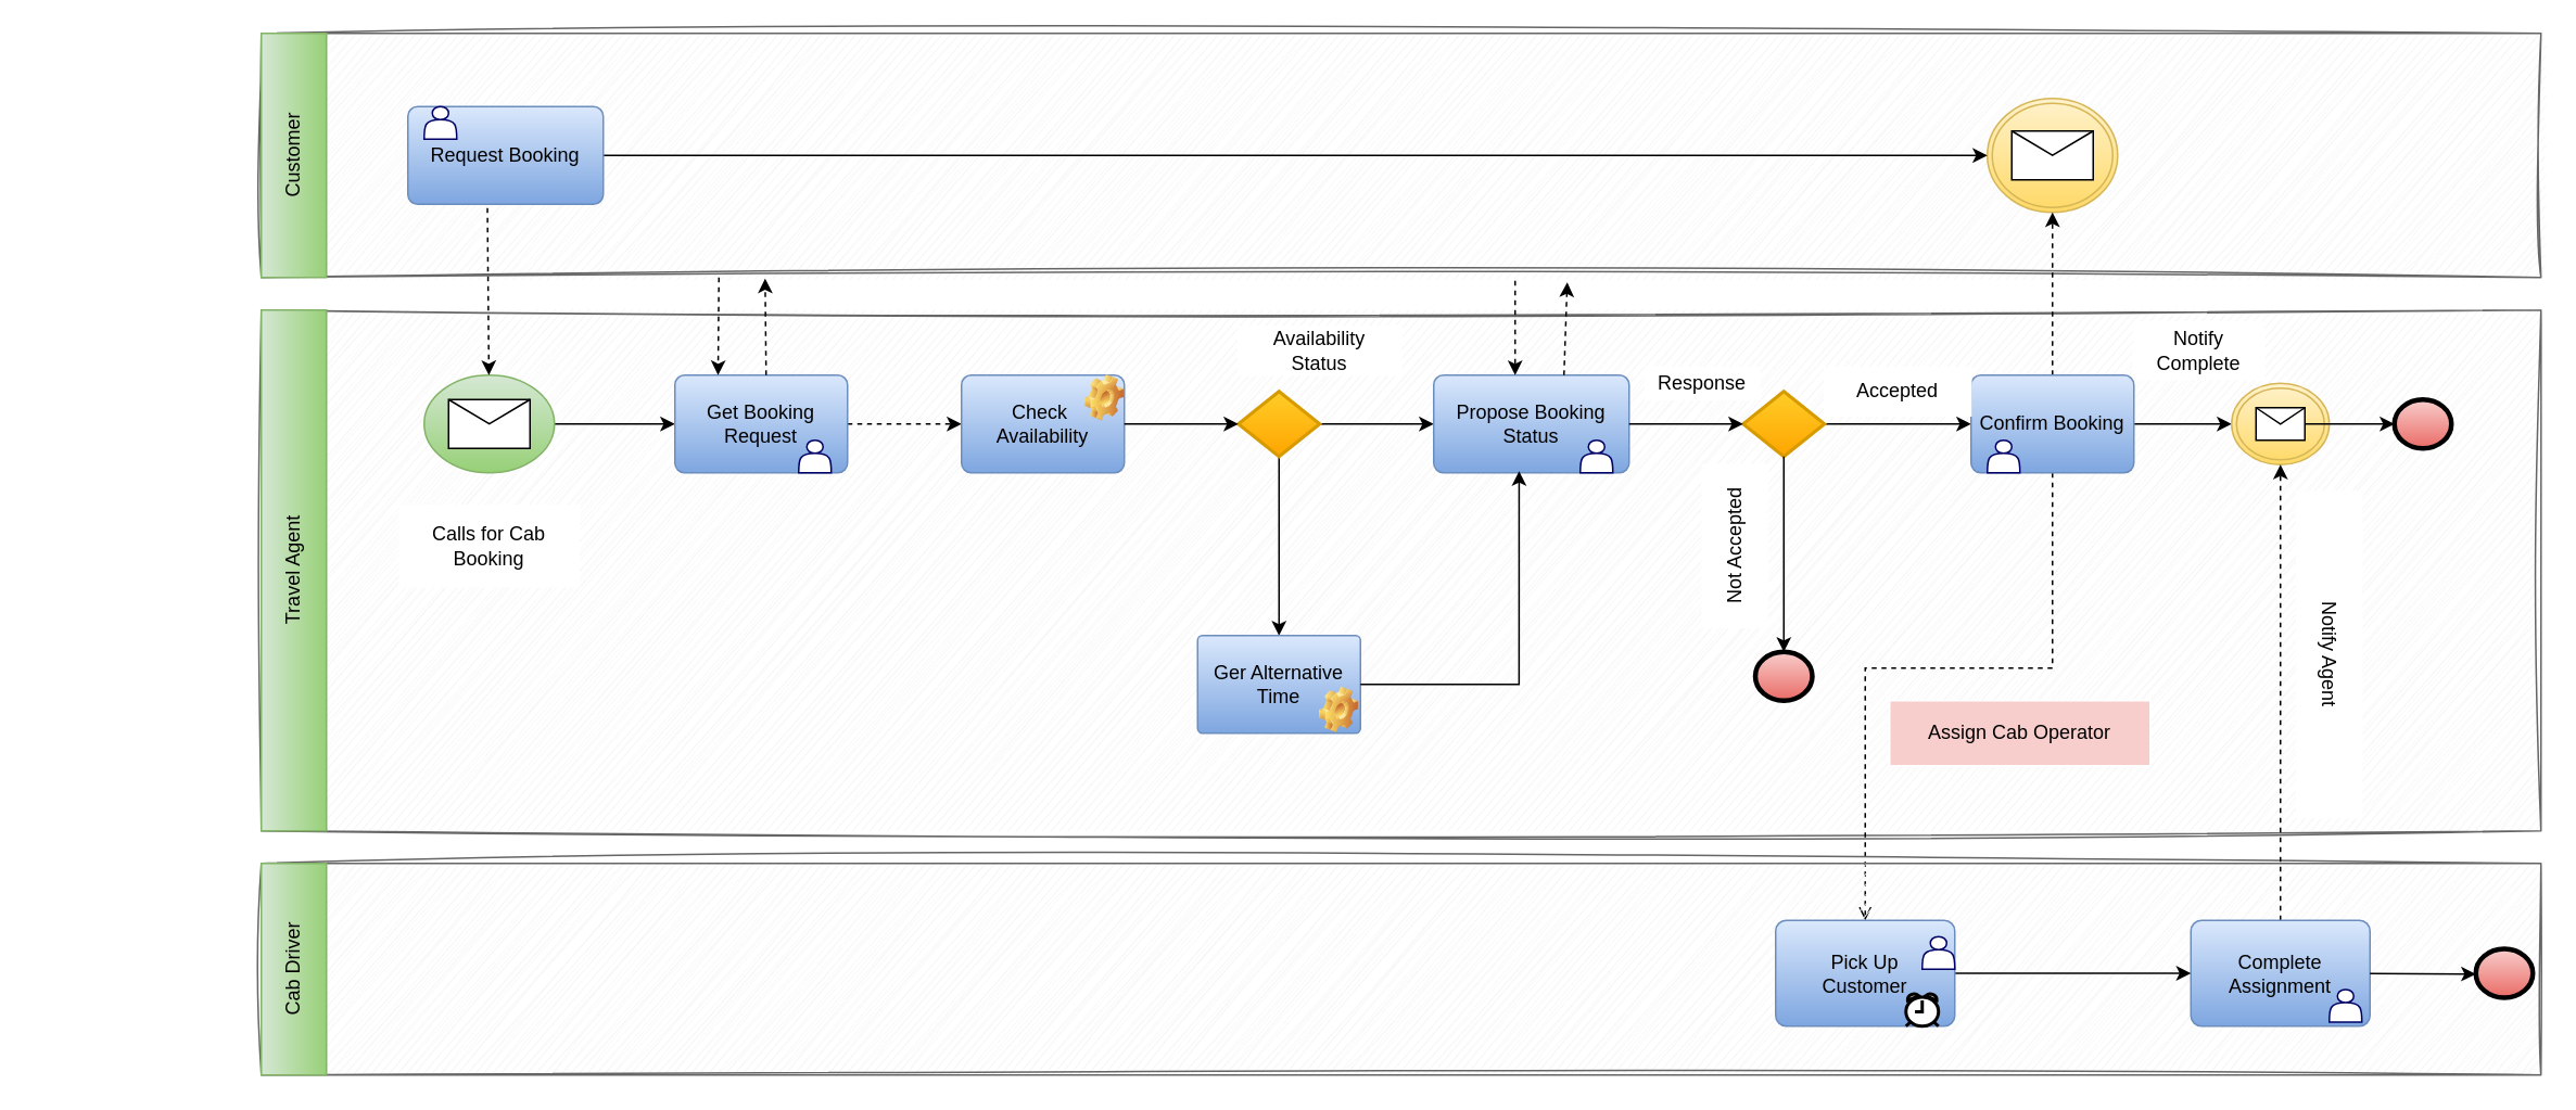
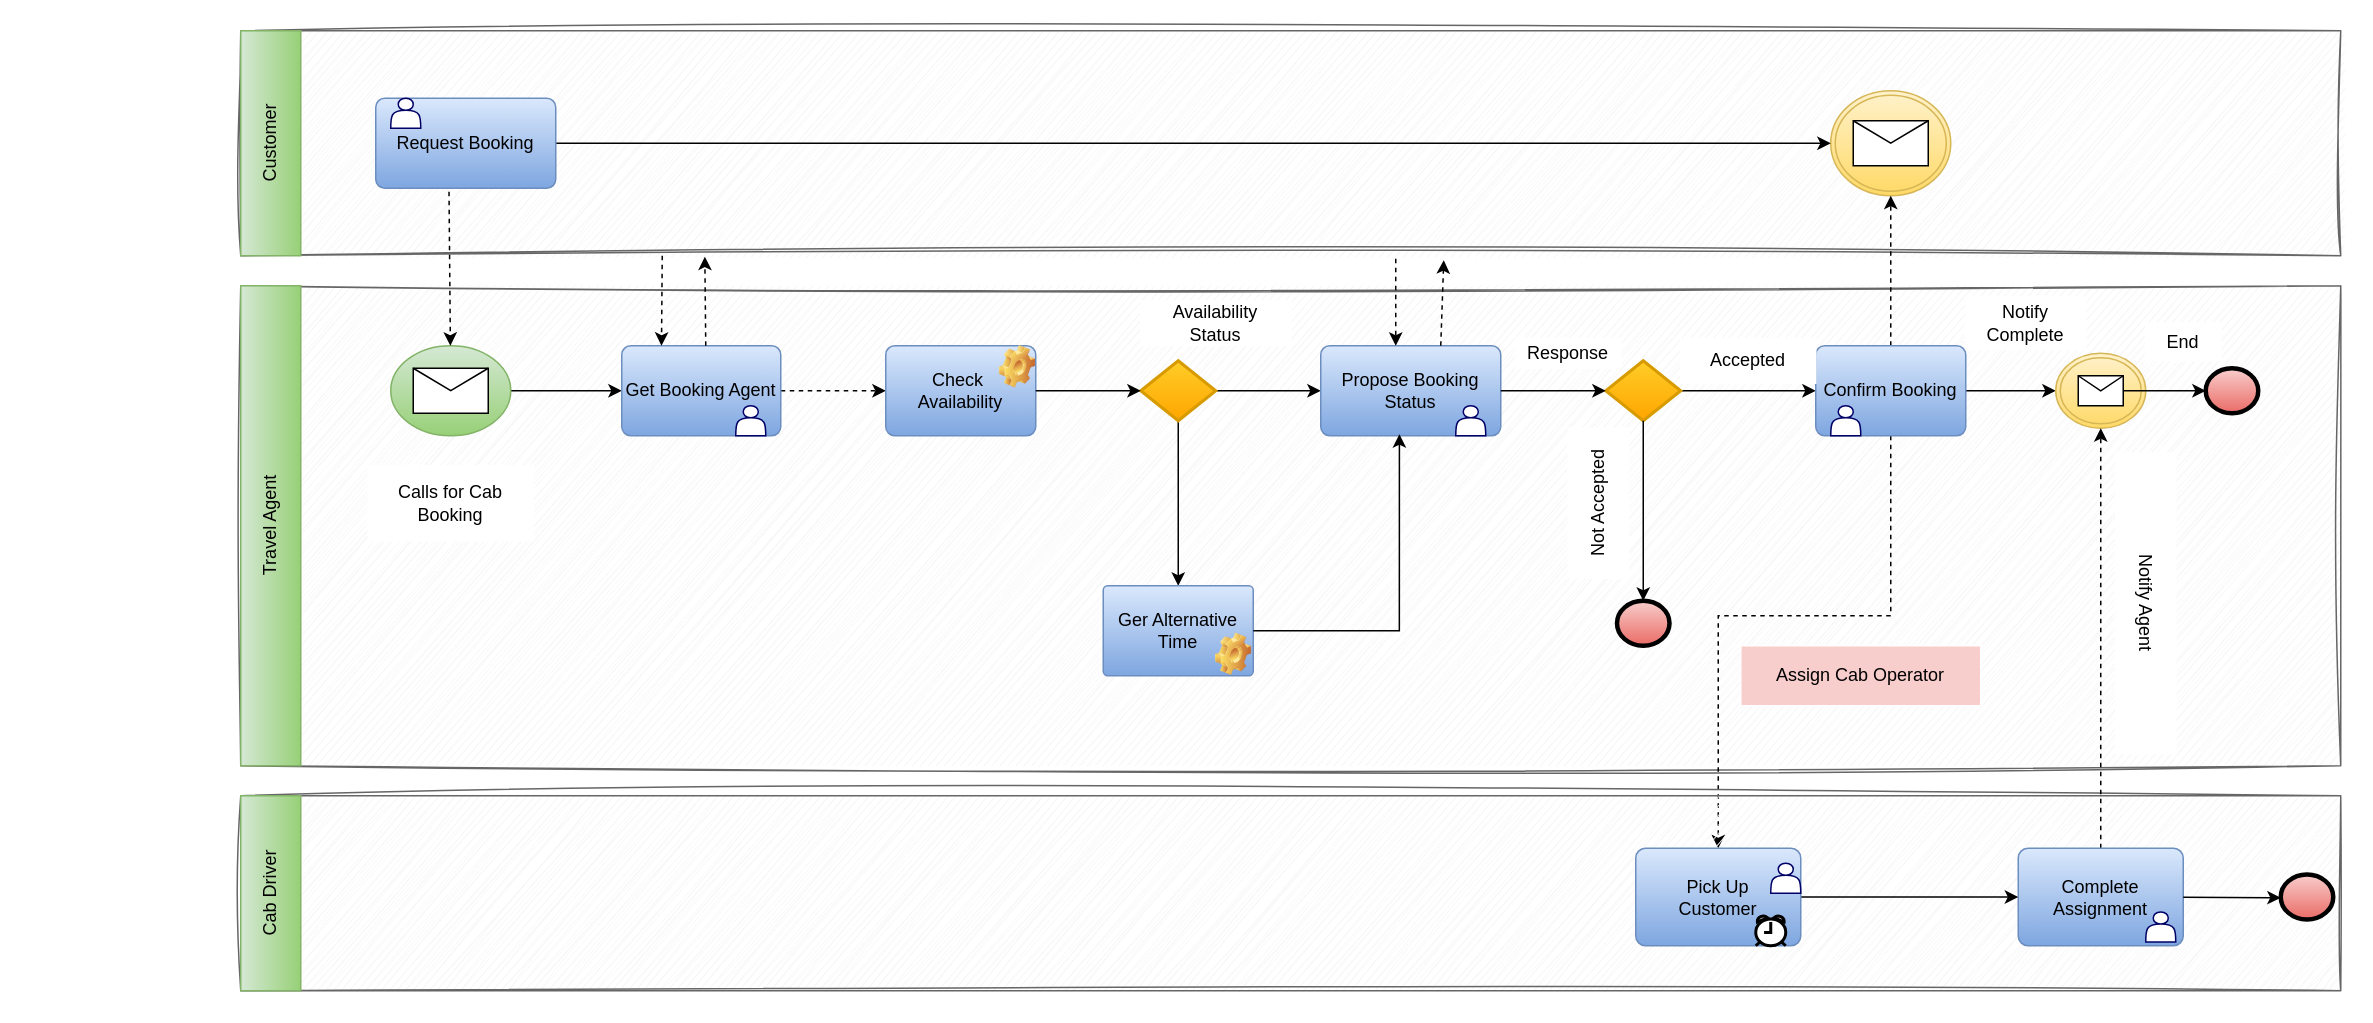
  <mxCell id="0" />
  <mxCell id="1" parent="0" />
  <mxCell id="2" value="" style="rounded=0;whiteSpace=wrap;html=1;sketch=1;curveFitting=1;jiggle=2;fillColor=#f5f5f5;fontColor=#333333;strokeColor=#666666;" vertex="1" parent="1"><mxGeometry x="160" y="20" width="1400" height="150" as="geometry" /></mxCell>
  <mxCell id="3" value="" style="ellipse;shape=doubleEllipse;margin=3;whiteSpace=wrap;html=1;align=center;fillColor=#fff2cc;strokeColor=#d6b656;gradientColor=#ffd966;" vertex="1" parent="1"><mxGeometry x="1220" y="60" width="80" height="70" as="geometry" /></mxCell>
  <mxCell id="4" value="" style="shape=message;html=1;html=1;outlineConnect=0;labelPosition=center;verticalLabelPosition=bottom;align=center;verticalAlign=top;" vertex="1" parent="1"><mxGeometry x="1235" y="80" width="50" height="30" as="geometry" /></mxCell>
  <mxCell id="5" style="edgeStyle=orthogonalEdgeStyle;rounded=0;orthogonalLoop=1;jettySize=auto;html=1;entryX=0;entryY=0.5;entryDx=0;entryDy=0;" edge="1" parent="1" source="6" target="3"><mxGeometry relative="1" as="geometry" /></mxCell>
  <mxCell id="6" value="Request Booking" style="rounded=1;arcSize=10;whiteSpace=wrap;html=1;align=center;fillColor=#dae8fc;gradientColor=#7ea6e0;strokeColor=#6c8ebf;" vertex="1" parent="1"><mxGeometry x="250" y="65" width="120" height="60" as="geometry" /></mxCell>
  <mxCell id="7" value="" style="shape=actor;whiteSpace=wrap;html=1;strokeColor=#000066;" vertex="1" parent="1"><mxGeometry x="260" y="65" width="20" height="20" as="geometry" /></mxCell>
  <mxCell id="8" value="" style="html=1;whiteSpace=wrap;strokeColor=#666666;sketch=1;curveFitting=1;jiggle=2;fillColor=#f5f5f5;fontColor=#333333;" vertex="1" parent="1"><mxGeometry x="160" y="190" width="1400" height="320" as="geometry" /></mxCell>
  <mxCell id="9" style="edgeStyle=orthogonalEdgeStyle;rounded=0;orthogonalLoop=1;jettySize=auto;html=1;entryX=0;entryY=0.5;entryDx=0;entryDy=0;" edge="1" parent="1" source="10" target="13"><mxGeometry relative="1" as="geometry" /></mxCell>
  <mxCell id="10" value="" style="ellipse;whiteSpace=wrap;html=1;align=center;fillColor=#d5e8d4;gradientColor=#97d077;strokeColor=#82b366;" vertex="1" parent="1"><mxGeometry x="260" y="230" width="80" height="60" as="geometry" /></mxCell>
  <mxCell id="11" value="" style="shape=message;html=1;html=1;outlineConnect=0;labelPosition=center;verticalLabelPosition=bottom;align=center;verticalAlign=top;" vertex="1" parent="1"><mxGeometry x="275" y="245" width="50" height="30" as="geometry" /></mxCell>
  <mxCell id="12" style="edgeStyle=orthogonalEdgeStyle;rounded=0;orthogonalLoop=1;jettySize=auto;html=1;entryX=0;entryY=0.5;entryDx=0;entryDy=0;dashed=1;" edge="1" parent="1" source="13" target="19"><mxGeometry relative="1" as="geometry" /></mxCell>
- <mxCell id="13" value="Get Booking Request" style="rounded=1;arcSize=10;whiteSpace=wrap;html=1;align=center;fillColor=#dae8fc;gradientColor=#7ea6e0;strokeColor=#6c8ebf;" vertex="1" parent="1"><mxGeometry x="414" y="230" width="106" height="60" as="geometry" /></mxCell>
+ <mxCell id="13" value="Get Booking Agent" style="rounded=1;arcSize=10;whiteSpace=wrap;html=1;align=center;fillColor=#dae8fc;gradientColor=#7ea6e0;strokeColor=#6c8ebf;" vertex="1" parent="1"><mxGeometry x="414" y="230" width="106" height="60" as="geometry" /></mxCell>
  <mxCell id="14" value="" style="shape=actor;whiteSpace=wrap;html=1;strokeColor=#000066;" vertex="1" parent="1"><mxGeometry x="490" y="270" width="20" height="20" as="geometry" /></mxCell>
  <mxCell id="15" value="Calls for Cab&lt;br&gt;Booking" style="html=1;whiteSpace=wrap;strokeColor=#FFFFFF;" vertex="1" parent="1"><mxGeometry x="245" y="310" width="110" height="50" as="geometry" /></mxCell>
  <mxCell id="16" style="rounded=0;orthogonalLoop=1;jettySize=auto;html=1;exitX=0.407;exitY=1.04;exitDx=0;exitDy=0;exitPerimeter=0;dashed=1;" edge="1" parent="1" source="6" target="10"><mxGeometry relative="1" as="geometry" /></mxCell>
  <mxCell id="17" style="rounded=0;orthogonalLoop=1;jettySize=auto;html=1;entryX=0.25;entryY=0;entryDx=0;entryDy=0;dashed=1;" edge="1" parent="1" target="13"><mxGeometry relative="1" as="geometry"><mxPoint x="441" y="170" as="sourcePoint" /><mxPoint x="440" y="230" as="targetPoint" /></mxGeometry></mxCell>
  <mxCell id="18" style="rounded=0;orthogonalLoop=1;jettySize=auto;html=1;entryX=0.221;entryY=1.004;entryDx=0;entryDy=0;entryPerimeter=0;dashed=1;" edge="1" parent="1" target="2"><mxGeometry relative="1" as="geometry"><mxPoint x="470" y="160" as="targetPoint" /><mxPoint x="470" y="230" as="sourcePoint" /></mxGeometry></mxCell>
  <mxCell id="19" value="Check&amp;nbsp;&lt;br&gt;Availability" style="rounded=1;arcSize=10;whiteSpace=wrap;html=1;align=center;fillColor=#dae8fc;gradientColor=#7ea6e0;strokeColor=#6c8ebf;" vertex="1" parent="1"><mxGeometry x="590" y="230" width="100" height="60" as="geometry" /></mxCell>
  <mxCell id="20" value="" style="shape=image;html=1;verticalLabelPosition=bottom;verticalAlign=top;imageAspect=1;aspect=fixed;image=img/clipart/Gear_128x128.png" vertex="1" parent="1"><mxGeometry x="665.9" y="230" width="24.1" height="28.27" as="geometry" /></mxCell>
  <mxCell id="21" style="edgeStyle=orthogonalEdgeStyle;rounded=0;orthogonalLoop=1;jettySize=auto;html=1;" edge="1" parent="1" source="23" target="26"><mxGeometry relative="1" as="geometry" /></mxCell>
  <mxCell id="22" style="edgeStyle=orthogonalEdgeStyle;rounded=0;orthogonalLoop=1;jettySize=auto;html=1;entryX=0;entryY=0.5;entryDx=0;entryDy=0;" edge="1" parent="1" source="23" target="28"><mxGeometry relative="1" as="geometry" /></mxCell>
  <mxCell id="23" value="" style="strokeWidth=2;html=1;shape=mxgraph.flowchart.decision;whiteSpace=wrap;fillColor=#ffcd28;gradientColor=#ffa500;strokeColor=#d79b00;" vertex="1" parent="1"><mxGeometry x="760" y="240" width="50" height="40" as="geometry" /></mxCell>
  <mxCell id="24" style="edgeStyle=orthogonalEdgeStyle;rounded=0;orthogonalLoop=1;jettySize=auto;html=1;entryX=0;entryY=0.5;entryDx=0;entryDy=0;entryPerimeter=0;" edge="1" parent="1" source="19" target="23"><mxGeometry relative="1" as="geometry" /></mxCell>
  <mxCell id="25" value="Availability&lt;br&gt;Status" style="whiteSpace=wrap;html=1;align=center;strokeColor=#FFFFFF;" vertex="1" parent="1"><mxGeometry x="760" y="200" width="100" height="30" as="geometry" /></mxCell>
  <mxCell id="26" value="Ger Alternative&lt;br&gt;Time" style="rounded=1;arcSize=5;whiteSpace=wrap;html=1;align=center;fillColor=#dae8fc;gradientColor=#7ea6e0;strokeColor=#6c8ebf;" vertex="1" parent="1"><mxGeometry x="735" y="390" width="100" height="60" as="geometry" /></mxCell>
  <mxCell id="27" value="" style="shape=image;html=1;verticalLabelPosition=bottom;verticalAlign=top;imageAspect=1;aspect=fixed;image=img/clipart/Gear_128x128.png" vertex="1" parent="1"><mxGeometry x="810" y="421.73" width="24.1" height="28.27" as="geometry" /></mxCell>
  <mxCell id="28" value="Propose Booking&lt;br&gt;Status" style="rounded=1;arcSize=10;whiteSpace=wrap;html=1;align=center;fillColor=#dae8fc;gradientColor=#7ea6e0;strokeColor=#6c8ebf;" vertex="1" parent="1"><mxGeometry x="880" y="230" width="120" height="60" as="geometry" /></mxCell>
  <mxCell id="29" value="" style="shape=actor;whiteSpace=wrap;html=1;strokeColor=#000066;" vertex="1" parent="1"><mxGeometry x="970" y="270" width="20" height="20" as="geometry" /></mxCell>
  <mxCell id="30" style="edgeStyle=orthogonalEdgeStyle;rounded=0;orthogonalLoop=1;jettySize=auto;html=1;entryX=0;entryY=0.5;entryDx=0;entryDy=0;exitX=0.28;exitY=1.015;exitDx=0;exitDy=0;exitPerimeter=0;dashed=1;" edge="1" parent="1"><mxGeometry relative="1" as="geometry"><mxPoint x="930" y="172" as="sourcePoint" /><mxPoint x="930" y="230" as="targetPoint" /></mxGeometry></mxCell>
  <mxCell id="31" style="rounded=0;orthogonalLoop=1;jettySize=auto;html=1;entryX=0.312;entryY=1.02;entryDx=0;entryDy=0;entryPerimeter=0;dashed=1;" edge="1" parent="1"><mxGeometry relative="1" as="geometry"><mxPoint x="962" y="173" as="targetPoint" /><mxPoint x="960" y="230" as="sourcePoint" /></mxGeometry></mxCell>
  <mxCell id="32" style="edgeStyle=orthogonalEdgeStyle;rounded=0;orthogonalLoop=1;jettySize=auto;html=1;" edge="1" parent="1" source="33" target="42"><mxGeometry relative="1" as="geometry" /></mxCell>
  <mxCell id="33" value="" style="strokeWidth=2;html=1;shape=mxgraph.flowchart.decision;whiteSpace=wrap;fillColor=#ffcd28;gradientColor=#ffa500;strokeColor=#d79b00;" vertex="1" parent="1"><mxGeometry x="1070" y="240" width="50" height="40" as="geometry" /></mxCell>
  <mxCell id="34" style="edgeStyle=orthogonalEdgeStyle;rounded=0;orthogonalLoop=1;jettySize=auto;html=1;entryX=0;entryY=0.5;entryDx=0;entryDy=0;entryPerimeter=0;" edge="1" parent="1" source="28" target="33"><mxGeometry relative="1" as="geometry" /></mxCell>
  <mxCell id="35" value="Response" style="whiteSpace=wrap;html=1;align=center;strokeColor=#FFFFFF;" vertex="1" parent="1"><mxGeometry x="1010" y="225" width="70" height="20" as="geometry" /></mxCell>
  <mxCell id="36" value="" style="verticalLabelPosition=bottom;verticalAlign=top;html=1;shape=mxgraph.flowchart.on-page_reference;fillColor=#f8cecc;gradientColor=#ea6b66;strokeColor=#000000;strokeWidth=3;" vertex="1" parent="1"><mxGeometry x="1077.5" y="400" width="35" height="30" as="geometry" /></mxCell>
  <mxCell id="37" style="edgeStyle=orthogonalEdgeStyle;rounded=0;orthogonalLoop=1;jettySize=auto;html=1;entryX=0.5;entryY=0;entryDx=0;entryDy=0;entryPerimeter=0;" edge="1" parent="1" source="33" target="36"><mxGeometry relative="1" as="geometry" /></mxCell>
  <mxCell id="38" value="Not Accepted" style="whiteSpace=wrap;html=1;align=center;rotation=-90;strokeColor=#FFFFFF;" vertex="1" parent="1"><mxGeometry x="1015" y="315" width="100" height="40" as="geometry" /></mxCell>
  <mxCell id="39" style="edgeStyle=orthogonalEdgeStyle;rounded=0;orthogonalLoop=1;jettySize=auto;html=1;entryX=0.5;entryY=1;entryDx=0;entryDy=0;dashed=1;" edge="1" parent="1" source="42" target="3"><mxGeometry relative="1" as="geometry" /></mxCell>
  <mxCell id="40" style="edgeStyle=orthogonalEdgeStyle;rounded=0;orthogonalLoop=1;jettySize=auto;html=1;" edge="1" parent="1" source="42" target="46"><mxGeometry relative="1" as="geometry" /></mxCell>
- <mxCell id="41" style="edgeStyle=orthogonalEdgeStyle;rounded=0;orthogonalLoop=1;jettySize=auto;html=1;entryX=0.5;entryY=0;entryDx=0;entryDy=0;dashed=1;endArrow=open;" edge="1" parent="1" source="42" target="63"><mxGeometry relative="1" as="geometry"><Array as="points"><mxPoint x="1260" y="410" /><mxPoint x="1145" y="410" /></Array></mxGeometry></mxCell>
+ <mxCell id="41" style="edgeStyle=orthogonalEdgeStyle;rounded=0;orthogonalLoop=1;jettySize=auto;html=1;entryX=0.5;entryY=0;entryDx=0;entryDy=0;dashed=1;" edge="1" parent="1" source="42" target="63"><mxGeometry relative="1" as="geometry"><Array as="points"><mxPoint x="1260" y="410" /><mxPoint x="1145" y="410" /></Array></mxGeometry></mxCell>
  <mxCell id="42" value="Confirm Booking" style="rounded=1;arcSize=10;whiteSpace=wrap;html=1;align=center;fillColor=#dae8fc;gradientColor=#7ea6e0;strokeColor=#6c8ebf;" vertex="1" parent="1"><mxGeometry x="1210" y="230" width="100" height="60" as="geometry" /></mxCell>
  <mxCell id="43" value="" style="shape=actor;whiteSpace=wrap;html=1;strokeColor=#000066;" vertex="1" parent="1"><mxGeometry x="1220" y="270" width="20" height="20" as="geometry" /></mxCell>
  <mxCell id="44" value="Accepted" style="whiteSpace=wrap;html=1;align=center;strokeColor=#FFFFFF;" vertex="1" parent="1"><mxGeometry x="1120" y="225" width="90" height="30" as="geometry" /></mxCell>
  <mxCell id="45" style="edgeStyle=orthogonalEdgeStyle;rounded=0;orthogonalLoop=1;jettySize=auto;html=1;entryX=0.437;entryY=0.983;entryDx=0;entryDy=0;entryPerimeter=0;" edge="1" parent="1" source="26" target="28"><mxGeometry relative="1" as="geometry" /></mxCell>
  <mxCell id="46" value="" style="ellipse;shape=doubleEllipse;margin=3;whiteSpace=wrap;html=1;align=center;fillColor=#fff2cc;strokeColor=#d6b656;gradientColor=#ffd966;" vertex="1" parent="1"><mxGeometry x="1370" y="235" width="60" height="50" as="geometry" /></mxCell>
  <mxCell id="47" style="edgeStyle=orthogonalEdgeStyle;rounded=0;orthogonalLoop=1;jettySize=auto;html=1;" edge="1" parent="1" source="48" target="50"><mxGeometry relative="1" as="geometry" /></mxCell>
  <mxCell id="48" value="" style="shape=message;html=1;html=1;outlineConnect=0;labelPosition=center;verticalLabelPosition=bottom;align=center;verticalAlign=top;" vertex="1" parent="1"><mxGeometry x="1385" y="250" width="30" height="20" as="geometry" /></mxCell>
  <mxCell id="49" value="Notify&lt;br&gt;Complete" style="whiteSpace=wrap;html=1;align=center;strokeColor=#FFFFFF;" vertex="1" parent="1"><mxGeometry x="1310" y="197.5" width="80" height="35" as="geometry" /></mxCell>
  <mxCell id="50" value="" style="verticalLabelPosition=bottom;verticalAlign=top;html=1;shape=mxgraph.flowchart.on-page_reference;fillColor=#f8cecc;gradientColor=#ea6b66;strokeColor=#000000;strokeWidth=3;" vertex="1" parent="1"><mxGeometry x="1470" y="245" width="35" height="30" as="geometry" /></mxCell>
+ <mxCell id="51" value="End" style="whiteSpace=wrap;html=1;align=center;strokeColor=#FFFFFF;" vertex="1" parent="1"><mxGeometry x="1430" y="215" width="50" height="25" as="geometry" /></mxCell>
  <mxCell id="52" value="" style="whiteSpace=wrap;html=1;align=center;strokeColor=#666666;fillColor=#f5f5f5;fontColor=#333333;sketch=1;curveFitting=1;jiggle=2;" vertex="1" parent="1"><mxGeometry x="160" y="530" width="1400" height="130" as="geometry" /></mxCell>
  <mxCell id="53" value="Cab Driver" style="whiteSpace=wrap;html=1;align=center;rotation=-90;fillColor=#d5e8d4;gradientColor=#97d077;strokeColor=#82b366;" vertex="1" parent="1"><mxGeometry x="115" y="575" width="130" height="40" as="geometry" /></mxCell>
  <mxCell id="54" value="Customer" style="whiteSpace=wrap;html=1;align=center;rotation=-90;fillColor=#d5e8d4;gradientColor=#97d077;strokeColor=#82b366;" vertex="1" parent="1"><mxGeometry x="105" y="75" width="150" height="40" as="geometry" /></mxCell>
  <mxCell id="55" value="Travel Agent" style="whiteSpace=wrap;html=1;align=center;rotation=-90;fillColor=#d5e8d4;gradientColor=#97d077;strokeColor=#82b366;" vertex="1" parent="1"><mxGeometry x="20" y="330" width="320" height="40" as="geometry" /></mxCell>
  <mxCell id="56" style="edgeStyle=orthogonalEdgeStyle;rounded=0;orthogonalLoop=1;jettySize=auto;html=1;entryX=0.5;entryY=1;entryDx=0;entryDy=0;dashed=1;" edge="1" parent="1" source="57" target="46"><mxGeometry relative="1" as="geometry" /></mxCell>
  <mxCell id="57" value="Complete&lt;br&gt;Assignment" style="rounded=1;arcSize=10;whiteSpace=wrap;html=1;align=center;fillColor=#dae8fc;gradientColor=#7ea6e0;strokeColor=#6c8ebf;" vertex="1" parent="1"><mxGeometry x="1345" y="565" width="110" height="65" as="geometry" /></mxCell>
  <mxCell id="58" value="" style="shape=actor;whiteSpace=wrap;html=1;strokeColor=#000066;" vertex="1" parent="1"><mxGeometry x="1430" y="607.5" width="20" height="20" as="geometry" /></mxCell>
  <mxCell id="59" value="Notify Agent" style="whiteSpace=wrap;html=1;align=center;rotation=90;strokeColor=#FFFFFF;" vertex="1" parent="1"><mxGeometry x="1330" y="381.73" width="200" height="40" as="geometry" /></mxCell>
  <mxCell id="60" value="" style="verticalLabelPosition=bottom;verticalAlign=top;html=1;shape=mxgraph.flowchart.on-page_reference;fillColor=#f8cecc;gradientColor=#ea6b66;strokeColor=#000000;strokeWidth=3;" vertex="1" parent="1"><mxGeometry x="1520" y="582.5" width="35" height="30" as="geometry" /></mxCell>
  <mxCell id="61" style="rounded=0;orthogonalLoop=1;jettySize=auto;html=1;" edge="1" parent="1" source="57"><mxGeometry relative="1" as="geometry"><mxPoint x="1520" y="598" as="targetPoint" /></mxGeometry></mxCell>
  <mxCell id="62" style="edgeStyle=orthogonalEdgeStyle;rounded=0;orthogonalLoop=1;jettySize=auto;html=1;" edge="1" parent="1" source="63" target="57"><mxGeometry relative="1" as="geometry" /></mxCell>
  <mxCell id="63" value="Pick Up&lt;br&gt;Customer" style="rounded=1;arcSize=10;whiteSpace=wrap;html=1;align=center;fillColor=#dae8fc;gradientColor=#7ea6e0;strokeColor=#6c8ebf;" vertex="1" parent="1"><mxGeometry x="1090" y="565" width="110" height="65" as="geometry" /></mxCell>
  <mxCell id="64" value="" style="html=1;verticalLabelPosition=bottom;align=center;labelBackgroundColor=#ffffff;verticalAlign=top;strokeWidth=2;strokeColor=#000000;shadow=0;dashed=0;shape=mxgraph.ios7.icons.alarm_clock;" vertex="1" parent="1"><mxGeometry x="1170" y="610" width="20" height="20" as="geometry" /></mxCell>
  <mxCell id="65" value="" style="shape=actor;whiteSpace=wrap;html=1;strokeColor=#000066;" vertex="1" parent="1"><mxGeometry x="1180" y="575" width="20" height="20" as="geometry" /></mxCell>
  <mxCell id="66" value="Assign Cab Operator" style="whiteSpace=wrap;html=1;align=center;strokeColor=#FFFFFF;fillColor=#f8cecc;" vertex="1" parent="1"><mxGeometry x="1160" y="430" width="160" height="40" as="geometry" /></mxCell>
